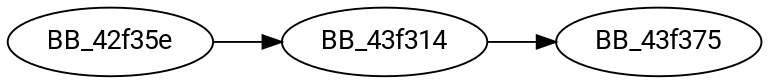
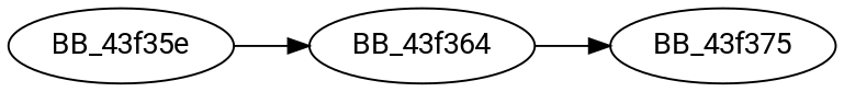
  digraph {
    fontname=Roboto
    rankdir=LR
    node [fontname=Roboto]
    edge [fontname=Roboto]
-   BB_43f35e [label=BB_42f35e]
-   BB_43f364 [label=BB_43f314]
+   BB_43f35e
+   BB_43f364
    n3 [label=BB_43f375]
    BB_43f35e -> BB_43f364
    BB_43f364 -> n3
  }
